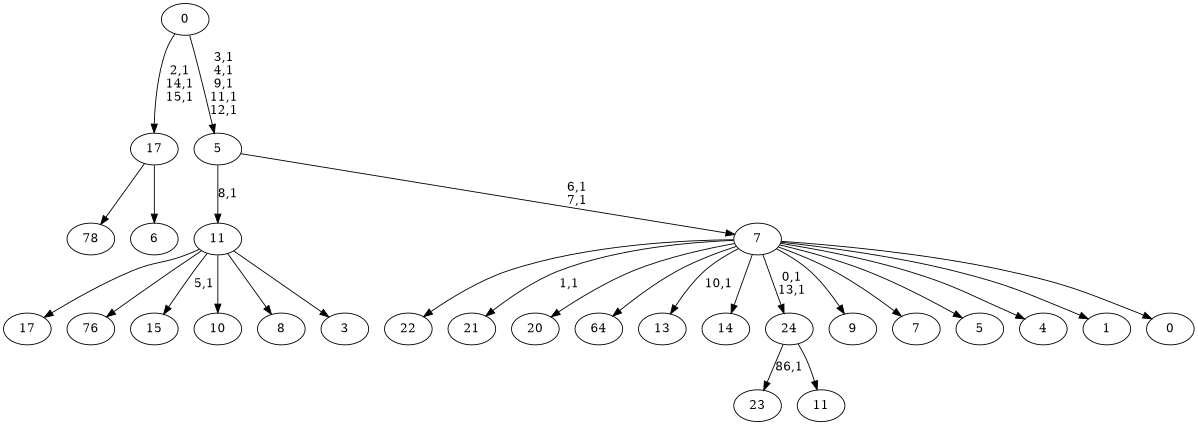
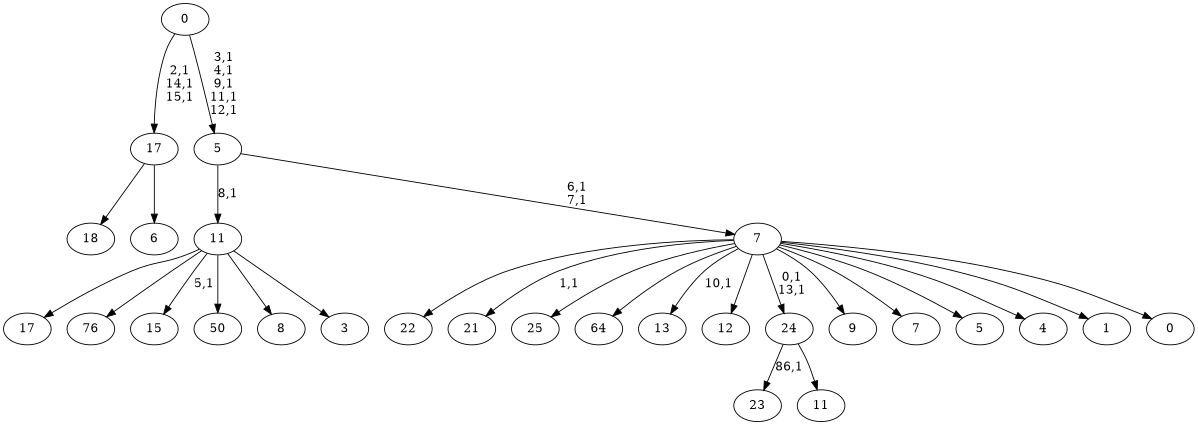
  digraph {
    n1 [label=23]
    n2 [label=22]
    n3 [label=21]
-   n4 [label=20]
-   n5 [label=78]
+   n4 [label=25]
+   n5 [label=18]
    n6 [label=17]
    n7 [label=76]
    n8 [label=15]
    n9 [label=64]
    n10 [label=13]
-   n11 [label=14]
+   n11 [label=12]
    n12 [label=11]
    24
-   n14 [label=10]
+   n14 [label=50]
    n15 [label=9]
    n16 [label=8]
    n17 [label=7]
    n18 [label=6]
    17
    n20 [label=5]
    n21 [label=4]
    n22 [label=3]
    11
    n24 [label=1]
    n25 [label=0]
    7
    5
    0
    24 -> n1 [label="86,1"]
    24 -> n12
    17 -> n5
    17 -> n18
    11 -> n6
    11 -> n7
    11 -> n8 [label="5,1"]
    11 -> n14
    11 -> n16
    11 -> n22
    7 -> n2
    7 -> n3 [label="1,1"]
    7 -> n4
    7 -> n9
    7 -> n10 [label="10,1"]
    7 -> n11
    7 -> 24 [label="0,1\n13,1"]
    7 -> n15
    7 -> n17
    7 -> n20
    7 -> n21
    7 -> n24
    7 -> n25
    5 -> 11 [label="8,1"]
    5 -> 7 [label="6,1\n7,1"]
    0 -> 17 [label="2,1\n14,1\n15,1"]
    0 -> 5 [label="3,1\n4,1\n9,1\n11,1\n12,1"]
  }
